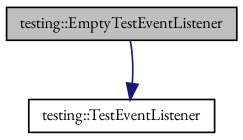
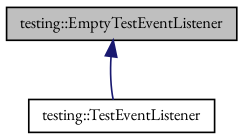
  digraph {
    fontname="EB Garamond"
    node [color=black fontname="EB Garamond" fontsize=10 shape=record style=filled]
    n1 [fillcolor=grey75 fontcolor=black height=0.2 label="testing::EmptyTestEventListener" width=0.4]
    n2 [fillcolor=white height=0.2 label="testing::TestEventListener" width=0.4]
-   n2 -> n1 [color=midnightblue dir=back fontname="EB Garamond" fontsize=10 labelfontname=Helvetica labelfontsize=10 style=solid]
+   n1 -> n2 [color=midnightblue dir=back fontname="EB Garamond" fontsize=10 labelfontname=Helvetica labelfontsize=10 style=solid]
  }
